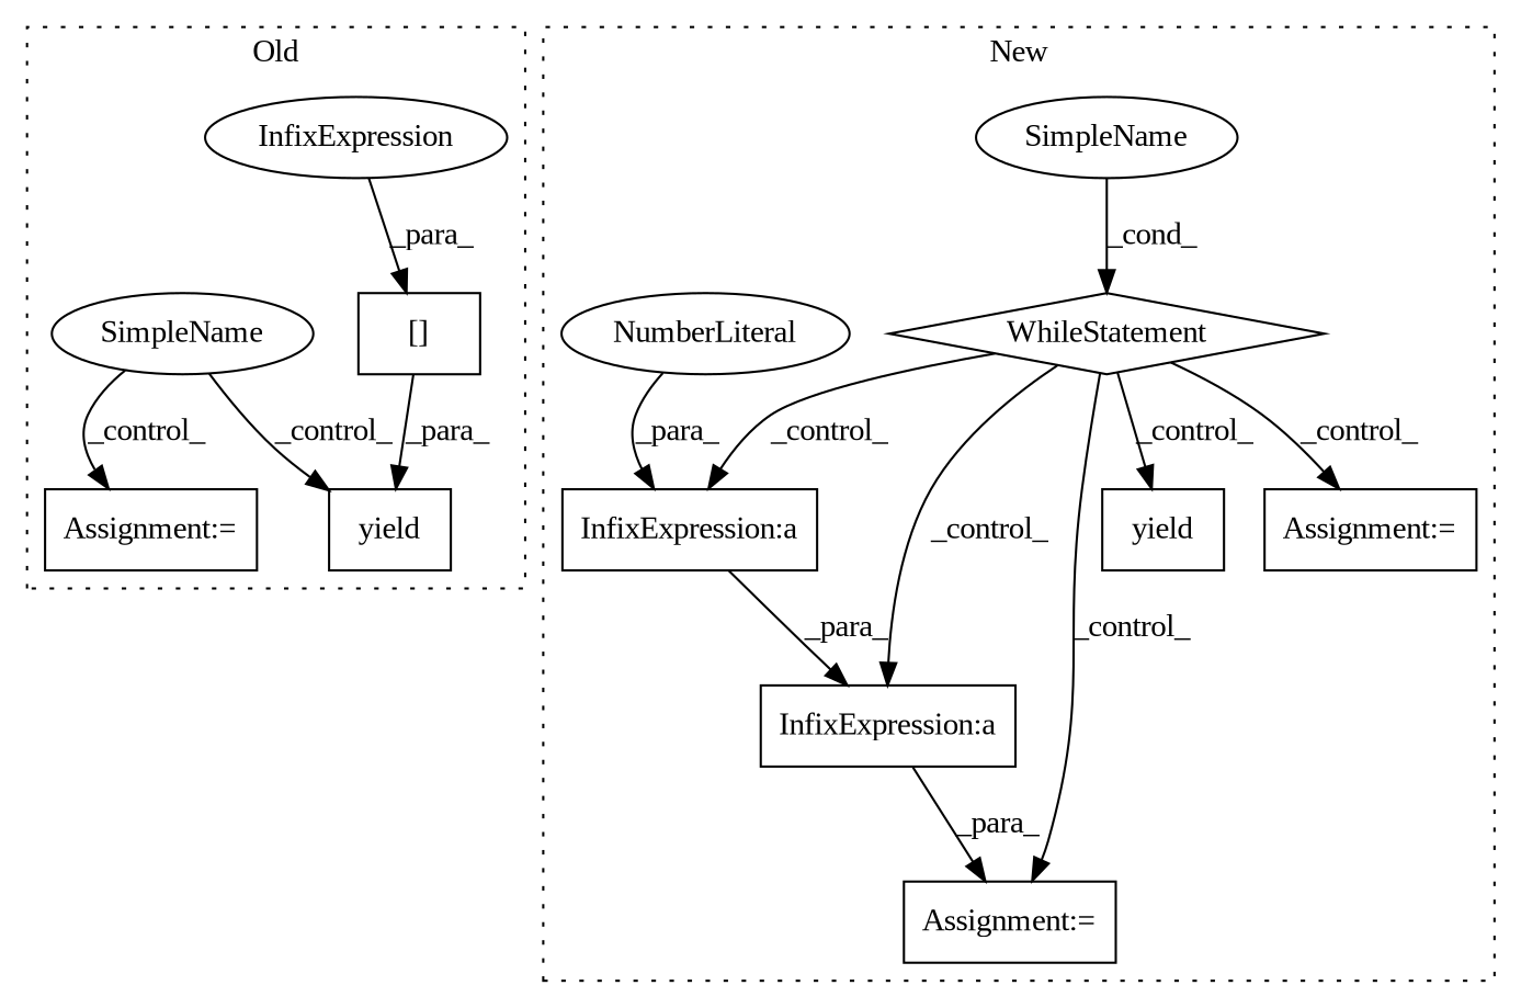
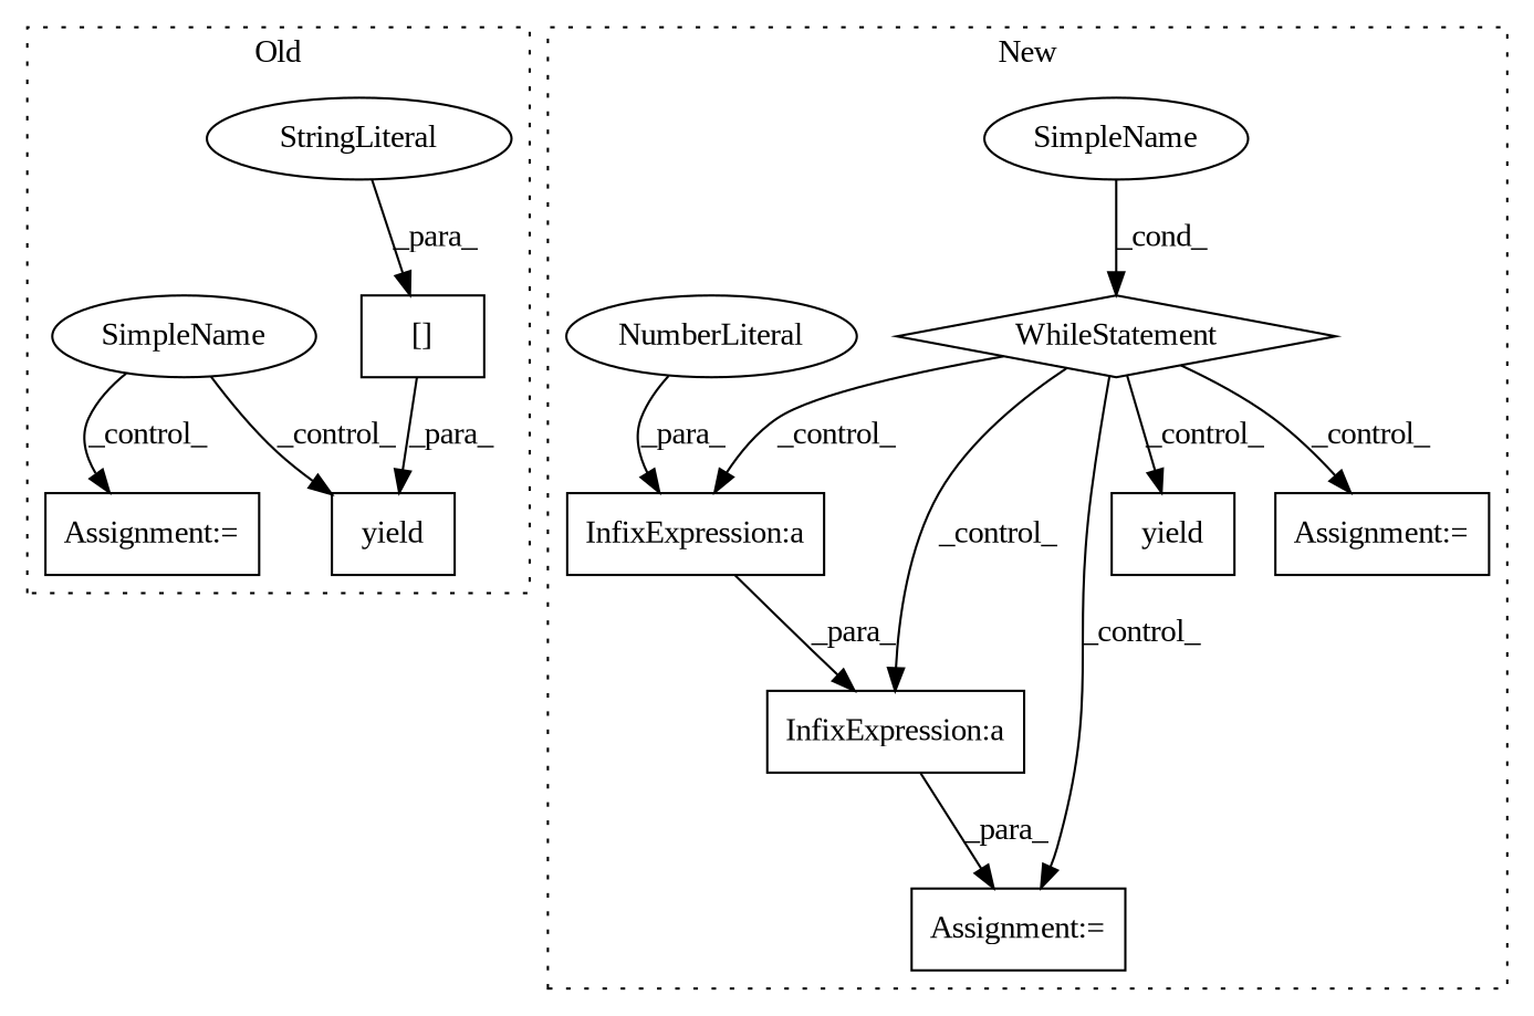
  digraph {
    fontname="Liberation Serif"
    node [a=7 l=3 shape=box fontname="Liberation Serif"]
    edge [fontname="Liberation Serif"]
    n1 [a=112 l=7 label=yield s=3088]
    n2 [a=2 l="4,1" label="[]" s="3095,3125"]
-   n3 [a=45 l=26 label=InfixExpression s=3099 shape=ellipse]
+   n3 [a=45 l=26 label=StringLiteral s=3099 shape=ellipse]
    n4 [a=42 label=SimpleName shape=ellipse l=""]
    n5 [l=2 label="Assignment:=" s=3135]
    n6 [a=61 l="7,2" label=WhileStatement s="3139,3147" shape=diamond]
    n7 [a=112 l=7 label=yield s=3306]
    n8 [l=2 label="Assignment:=" s=3158]
    n9 [a=27 label="InfixExpression:a" s=3207]
    n10 [a=27 label="InfixExpression:a" s=3232]
    n11 [a=34 label=NumberLiteral s=3204 shape=ellipse]
    n12 [l=1 label="Assignment:=" s=3189]
    n13 [a=42 l=1 label=SimpleName s=3146 shape=ellipse]
    subgraph cluster_1 {
      label=Old
      style=dotted
      n1
      n2
      n3
      n4
      n5
    }
    subgraph cluster_2 {
      label=New
      style=dotted
      n6
      n7
      n8
      n9
      n10
      n11
      n12
      n13
    }
    n2 -> n1 [label=_para_]
    n3 -> n2 [label=_para_]
    n4 -> n1 [label=_control_]
    n4 -> n5 [label=_control_]
    n6 -> n7 [label=_control_]
    n6 -> n8 [label=_control_]
    n6 -> n9 [label=_control_]
    n6 -> n10 [label=_control_]
    n6 -> n12 [label=_control_]
    n9 -> n10 [label=_para_]
    n10 -> n12 [label=_para_]
    n11 -> n9 [label=_para_]
    n13 -> n6 [label=_cond_]
  }
